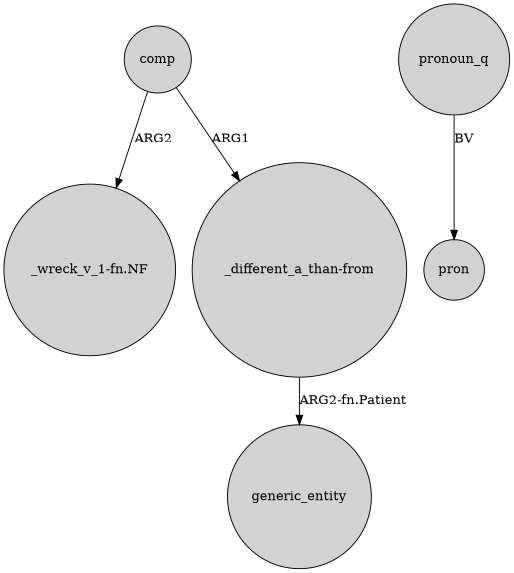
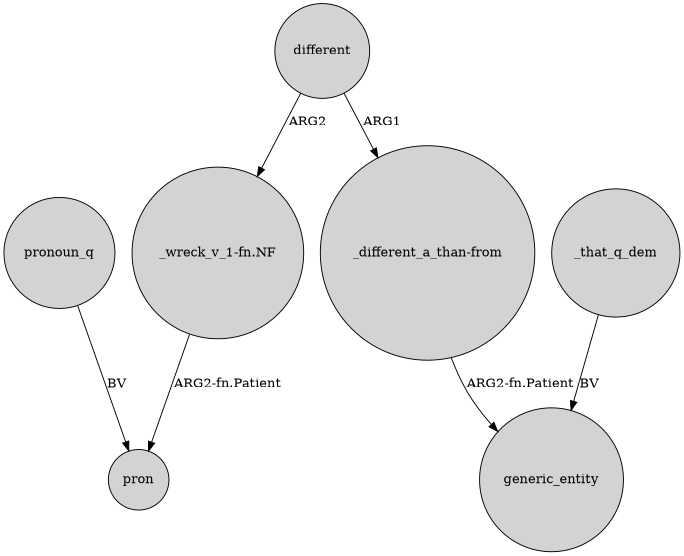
  digraph {
    node [shape=circle style=filled]
    "_wreck_v_1-fn.NF"
    pron
    "_different_a_than-from"
    generic_entity
-   comp
+   comp [label=different]
+   _that_q_dem
    pronoun_q
+   "_wreck_v_1-fn.NF" -> pron [label="ARG2-fn.Patient"]
    "_different_a_than-from" -> generic_entity [label="ARG2-fn.Patient"]
    comp -> "_wreck_v_1-fn.NF" [label=ARG2]
    comp -> "_different_a_than-from" [label=ARG1]
+   _that_q_dem -> generic_entity [label=BV]
    pronoun_q -> pron [label=BV]
  }
